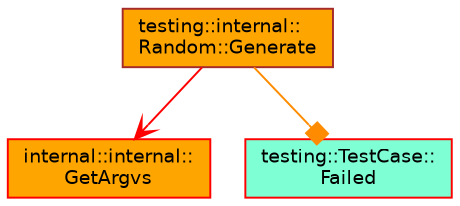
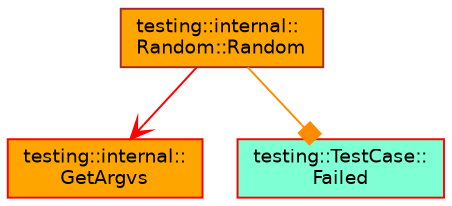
  digraph {
    rankdir=TB
    node [color=red fillcolor=orange fontname=Helvetica fontsize=10 shape=record style=filled]
    edge [fontname=Helvetica fontsize=10 labelfontname=Helvetica labelfontsize=10 style=solid]
-   n1 [color=brown fontcolor=black height=0.2 label="testing::internal::\lRandom::Generate" width=0.4]
-   n2 [height=0.2 label="internal::internal::\lGetArgvs" width=0.4]
+   n1 [color=brown fontcolor=black height=0.2 label="testing::internal::\lRandom::Random" width=0.4]
+   n2 [height=0.2 label="testing::internal::\lGetArgvs" width=0.4]
    n3 [fillcolor=aquamarine height=0.2 label="testing::TestCase::\lFailed" width=0.4]
    n1 -> n2 [arrowhead=vee color=red]
    n1 -> n3 [arrowhead=box color=darkorange]
  }
